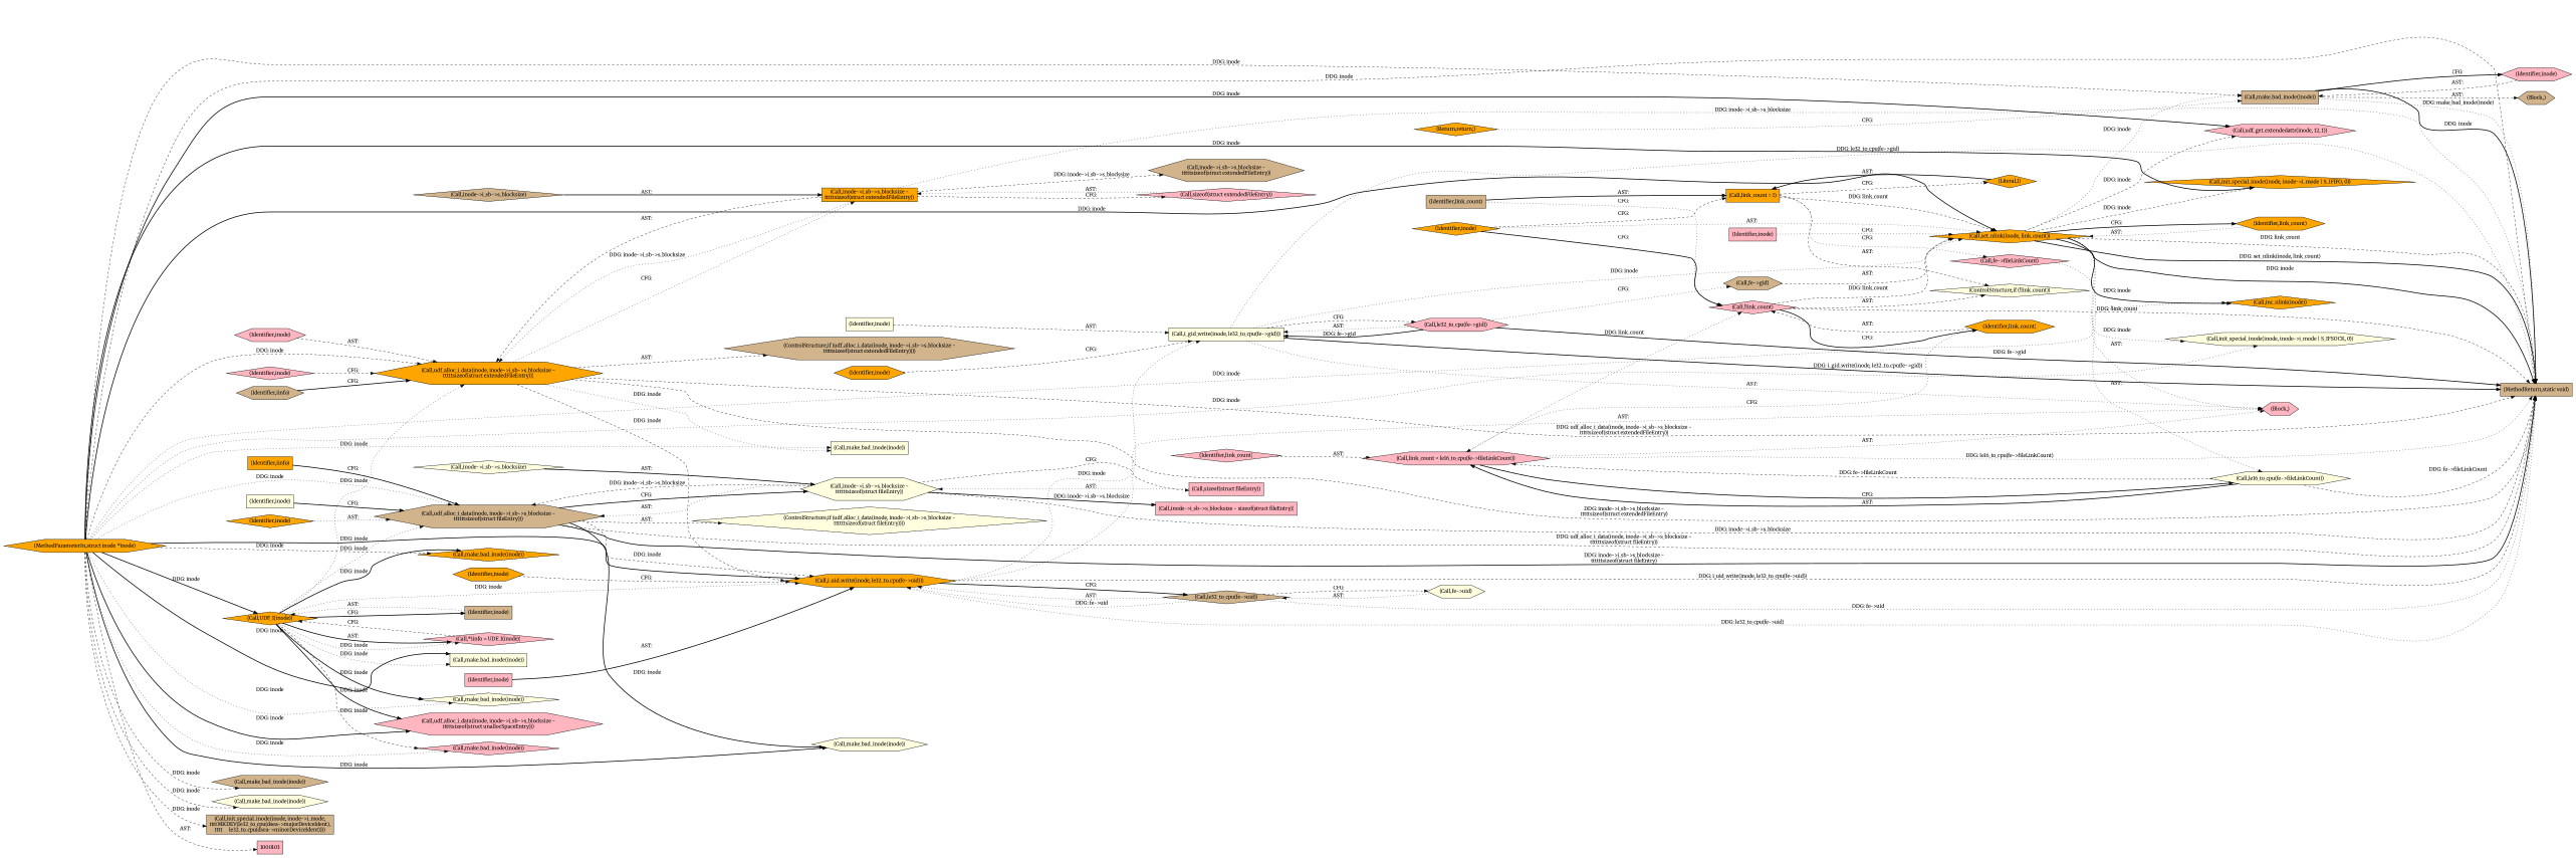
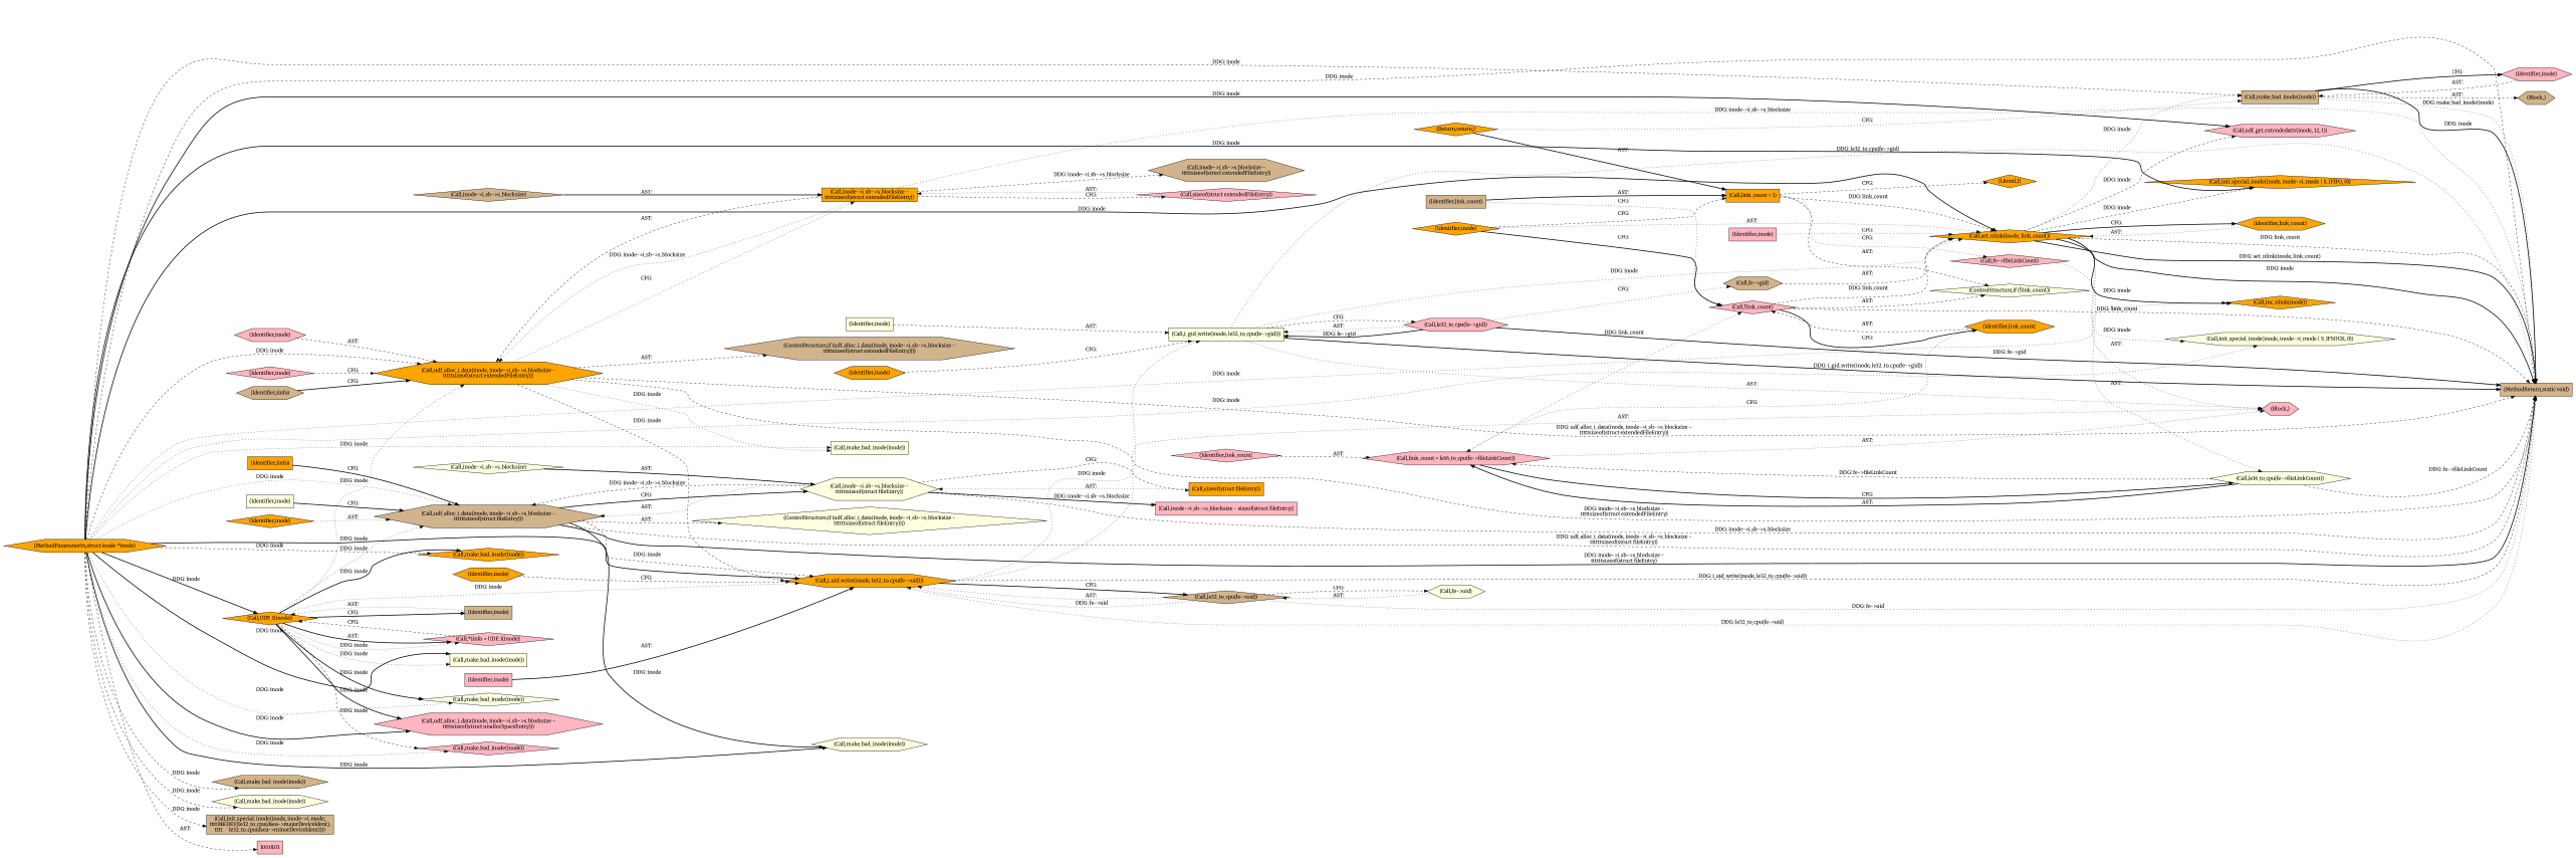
  digraph {
    fontname=Merriweather
    rankdir=LR
    node [fillcolor=lightpink fontname=Merriweather shape=hexagon style=filled]
    edge [fontname=Merriweather style=dashed]
    n1 [fillcolor=tan label="(Call,make_bad_inode(inode))" shape=box]
    n2 [fillcolor=tan label="(MethodReturn,static void)" shape=box]
    n3 [label="(Identifier,inode)"]
    n4 [fillcolor=tan label="(Block,)"]
    n5 [fillcolor=orange label="(Call,set_nlink(inode, link_count))" shape=diamond]
    n6 [fillcolor=orange label="(Identifier,link_count)"]
    n7 [fillcolor=lightyellow label="(Call,init_special_inode(inode, inode->i_mode | S_IFSOCK, 0))"]
    n8 [label="(Call,udf_get_extendedattr(inode, 12, 1))"]
    n9 [label="(Block,)"]
    n10 [fillcolor=orange label="(Call,init_special_inode(inode, inode->i_mode | S_IFIFO, 0))" shape=diamond]
    n11 [fillcolor=orange label="(Call,inc_nlink(inode))" shape=diamond]
    n12 [fillcolor=lightyellow label="(Call,i_gid_write(inode, le32_to_cpu(fe->gid)))" shape=box]
    n13 [label="(Call,le32_to_cpu(fe->gid))"]
    n14 [fillcolor=tan label="(Call,fe->gid)"]
    n15 [fillcolor=orange label="(Call,i_uid_write(inode, le32_to_cpu(fe->uid)))"]
    n16 [fillcolor=tan label="(Call,le32_to_cpu(fe->uid))" shape=diamond]
    n17 [fillcolor=lightyellow label="(Call,fe->uid)"]
    n18 [fillcolor=orange label="(Call,UDF_I(inode))" shape=diamond]
    n19 [fillcolor=orange label="(Call,udf_alloc_i_data(inode, inode->i_sb->s_blocksize -\n\t\t\t\t\tsizeof(struct extendedFileEntry)))"]
    n20 [fillcolor=tan label="(Call,udf_alloc_i_data(inode, inode->i_sb->s_blocksize -\n\t\t\t\t\t\tsizeof(struct fileEntry)))"]
    n21 [fillcolor=lightyellow label="(Call,make_bad_inode(inode))" shape=box]
    n22 [fillcolor=orange label="(Call,make_bad_inode(inode))" shape=diamond]
    n23 [label="(Call,udf_alloc_i_data(inode, inode->i_sb->s_blocksize -\n\t\t\t\t\tsizeof(struct unallocSpaceEntry)))"]
    n24 [label="(Call,*iinfo = UDF_I(inode))" shape=diamond]
    n25 [label="(Call,make_bad_inode(inode))" shape=diamond]
    n26 [fillcolor=lightyellow label="(Call,make_bad_inode(inode))" shape=diamond]
    n27 [fillcolor=tan label="(Identifier,inode)" shape=box]
    n28 [fillcolor=lightyellow label="(Call,make_bad_inode(inode))" shape=box]
    n29 [fillcolor=orange label="(Call,inode->i_sb->s_blocksize -\n\t\t\t\t\tsizeof(struct extendedFileEntry))" shape=box]
    n30 [fillcolor=tan label="(ControlStructure,if (udf_alloc_i_data(inode, inode->i_sb->s_blocksize -\n\t\t\t\t\tsizeof(struct extendedFileEntry))))"]
    n31 [fillcolor=lightyellow label="(Call,make_bad_inode(inode))"]
    n32 [fillcolor=lightyellow label="(Call,inode->i_sb->s_blocksize -\n\t\t\t\t\t\tsizeof(struct fileEntry))"]
    n33 [fillcolor=lightyellow label="(ControlStructure,if (udf_alloc_i_data(inode, inode->i_sb->s_blocksize -\n\t\t\t\t\t\tsizeof(struct fileEntry))))" shape=diamond]
    n34 [fillcolor=orange label="(MethodParameterIn,struct inode *inode)"]
    n35 [fillcolor=tan label="(Call,make_bad_inode(inode))"]
    n36 [fillcolor=lightyellow label="(Call,make_bad_inode(inode))"]
    n37 [fillcolor=tan label="(Call,init_special_inode(inode, inode->i_mode,\n\t\t\t\tMKDEV(le32_to_cpu(dsea->majorDeviceIdent),\n\t\t\t\t      le32_to_cpu(dsea->minorDeviceIdent))))" shape=box]
    1000103 [shape=box]
    n39 [fillcolor=tan label="(Call,inode->i_sb->s_blocksize -\n\t\t\t\t\tsizeof(struct extendedFileEntry))"]
    n40 [label="(Call,sizeof(struct extendedFileEntry))" shape=diamond]
    n41 [label="(Call,inode->i_sb->s_blocksize - sizeof(struct fileEntry))" shape=box]
-   n42 [label="(Call,sizeof(struct fileEntry))" shape=box]
+   n42 [fillcolor=orange label="(Call,sizeof(struct fileEntry))" shape=box]
    n43 [fillcolor=orange label="(Call,link_count = 1)" shape=box]
    n44 [fillcolor=lightyellow label="(ControlStructure,if (!link_count))" shape=diamond]
    n45 [fillcolor=orange label="(Literal,1)" shape=diamond]
    n46 [label="(Call,fe->fileLinkCount)" shape=diamond]
    n47 [label="(Call,!link_count)" shape=diamond]
    n48 [fillcolor=orange label="(Identifier,link_count)"]
    n49 [label="(Call,link_count = le16_to_cpu(fe->fileLinkCount))"]
    n50 [fillcolor=lightyellow label="(Call,le16_to_cpu(fe->fileLinkCount))"]
    n51 [fillcolor=lightyellow label="(Identifier,inode)" shape=box]
    n52 [label="(Identifier,inode)" shape=box]
    n53 [fillcolor=lightyellow label="(Call,inode->i_sb->s_blocksize)" shape=diamond]
    n54 [label="(Identifier,inode)" shape=diamond]
    n55 [fillcolor=orange label="(Identifier,inode)"]
    n56 [fillcolor=orange label="(Identifier,inode)" shape=diamond]
    n57 [fillcolor=tan label="(Call,inode->i_sb->s_blocksize)" shape=diamond]
    n58 [fillcolor=tan label="(Identifier,iinfo)"]
    n59 [label="(Identifier,link_count)" shape=diamond]
    n60 [fillcolor=orange label="(Identifier,iinfo)" shape=box]
    n61 [fillcolor=lightyellow label="(Identifier,inode)" shape=box]
    n62 [fillcolor=orange label="(Identifier,inode)"]
    n63 [fillcolor=orange label="(Identifier,inode)" shape=diamond]
    n64 [fillcolor=tan label="(Identifier,link_count)" shape=box]
    n65 [label="(Identifier,inode)"]
    n66 [label="(Identifier,inode)" shape=box]
    n67 [fillcolor=orange label="(Return,return;)" shape=diamond]
    n1 -> n2 [label="DDG: make_bad_inode(inode)" style=dotted]
    n1 -> n2 [label="DDG: inode" style=bold]
    n1 -> n3 [label="CFG: " style=bold]
    n1 -> n4 [label="AST: "]
    n3 -> n1 [label="AST: "]
    n5 -> n1 [label="DDG: inode" style=dotted]
    n5 -> n2 [label="DDG: set_nlink(inode, link_count)" style=bold]
    n5 -> n2 [label="DDG: inode" style=bold]
    n5 -> n2 [label="DDG: link_count"]
    n5 -> n6 [label="CFG: " style=bold]
    n5 -> n7 [label="DDG: inode" style=dotted]
    n5 -> n8 [label="DDG: inode"]
    n5 -> n9 [label="AST: " style=dotted]
    n5 -> n10 [label="DDG: inode"]
    n5 -> n11 [label="DDG: inode" style=bold]
    n6 -> n5 [label="AST: " style=dotted]
    n12 -> n2 [label="DDG: le32_to_cpu(fe->gid)" style=dotted]
    n12 -> n2 [label="DDG: i_gid_write(inode, le32_to_cpu(fe->gid))" style=bold]
    n12 -> n5 [label="DDG: inode" style=dotted]
    n12 -> n9 [label="AST: " style=dotted]
    n12 -> n13 [label="CFG: "]
    n13 -> n2 [label="DDG: fe->gid" style=bold]
    n13 -> n12 [label="AST: " style=dotted]
    n13 -> n12 [label="DDG: fe->gid" style=bold]
    n13 -> n14 [label="CFG: " style=dotted]
    n14 -> n5 [label="AST: "]
    n15 -> n2 [label="DDG: i_uid_write(inode, le32_to_cpu(fe->uid))"]
    n15 -> n2 [label="DDG: le32_to_cpu(fe->uid)" style=dotted]
    n15 -> n9 [label="AST: " style=dotted]
    n15 -> n12 [label="DDG: inode" style=dotted]
    n15 -> n16 [label="CFG: " style=bold]
    n16 -> n2 [label="DDG: fe->uid" style=dotted]
    n16 -> n15 [label="AST: " style=dotted]
    n16 -> n15 [label="DDG: fe->uid" style=dotted]
    n16 -> n17 [label="CFG: "]
    n17 -> n16 [label="AST: " style=dotted]
    n18 -> n15 [label="DDG: inode" style=dotted]
    n18 -> n19 [label="DDG: inode" style=dotted]
    n18 -> n20 [label="DDG: inode" style=dotted]
    n18 -> n21 [label="DDG: inode" style=dotted]
    n18 -> n22 [label="DDG: inode" style=bold]
    n18 -> n23 [label="DDG: inode" style=bold]
    n18 -> n24 [label="AST: " style=bold]
    n18 -> n24 [label="DDG: inode" style=dotted]
    n18 -> n25 [label="DDG: inode"]
    n18 -> n26 [label="DDG: inode" style=bold]
    n18 -> n27 [label="CFG: " style=bold]
    n19 -> n2 [label="DDG: udf_alloc_i_data(inode, inode->i_sb->s_blocksize -\n\t\t\t\t\tsizeof(struct extendedFileEntry))"]
    n19 -> n2 [label="DDG: inode->i_sb->s_blocksize -\n\t\t\t\t\tsizeof(struct extendedFileEntry)"]
    n19 -> n15 [label="DDG: inode"]
    n19 -> n28 [label="DDG: inode" style=dotted]
    n19 -> n29 [label="CFG: " style=dotted]
    n19 -> n30 [label="AST: "]
    n20 -> n2 [label="DDG: udf_alloc_i_data(inode, inode->i_sb->s_blocksize -\n\t\t\t\t\t\tsizeof(struct fileEntry))"]
    n20 -> n2 [label="DDG: inode->i_sb->s_blocksize -\n\t\t\t\t\t\tsizeof(struct fileEntry)" style=bold]
    n20 -> n15 [label="DDG: inode"]
    n20 -> n31 [label="DDG: inode" style=bold]
    n20 -> n32 [label="CFG: " style=bold]
    n20 -> n33 [label="AST: "]
    n24 -> n18 [label="CFG: "]
    n27 -> n18 [label="AST: " style=dotted]
    n29 -> n2 [label="DDG: inode->i_sb->s_blocksize" style=dotted]
    n29 -> n19 [label="AST: "]
    n29 -> n19 [label="DDG: inode->i_sb->s_blocksize" style=dotted]
    n29 -> n39 [label="DDG: inode->i_sb->s_blocksize"]
    n29 -> n40 [label="CFG: "]
    n32 -> n2 [label="DDG: inode->i_sb->s_blocksize"]
    n32 -> n20 [label="AST: " style=dotted]
    n32 -> n20 [label="DDG: inode->i_sb->s_blocksize"]
    n32 -> n41 [label="DDG: inode->i_sb->s_blocksize" style=bold]
    n32 -> n42 [label="CFG: "]
    n34 -> n1 [label="DDG: inode"]
    n34 -> n2 [label="DDG: inode"]
    n34 -> n5 [label="DDG: inode" style=bold]
    n34 -> n7 [label="DDG: inode" style=dotted]
    n34 -> n8 [label="DDG: inode" style=bold]
    n34 -> n10 [label="DDG: inode" style=bold]
    n34 -> n11 [label="DDG: inode" style=dotted]
    n34 -> n15 [label="DDG: inode" style=bold]
    n34 -> n18 [label="DDG: inode" style=bold]
    n34 -> n19 [label="DDG: inode"]
    n34 -> n20 [label="DDG: inode" style=dotted]
    n34 -> n21 [label="DDG: inode" style=bold]
    n34 -> n22 [label="DDG: inode"]
    n34 -> n23 [label="DDG: inode" style=bold]
    n34 -> n25 [label="DDG: inode" style=dotted]
    n34 -> n26 [label="DDG: inode" style=dotted]
    n34 -> n28 [label="DDG: inode" style=dotted]
    n34 -> n31 [label="DDG: inode" style=bold]
    n34 -> n35 [label="DDG: inode"]
    n34 -> n36 [label="DDG: inode"]
    n34 -> n37 [label="DDG: inode"]
    n34 -> 1000103 [label="AST: "]
    n40 -> n29 [label="AST: " style=dotted]
    n42 -> n32 [label="AST: " style=dotted]
    n43 -> n5 [label="DDG: link_count"]
    n43 -> n44 [label="AST: "]
    n43 -> n45 [label="CFG: "]
    n43 -> n46 [label="CFG: " style=dotted]
-   n45 -> n43 [label="AST: " style=bold]
+   n67 -> n43 [label="AST: " style=bold]
    n46 -> n50 [label="AST: " style=dotted]
    n47 -> n2 [label="DDG: !link_count"]
    n47 -> n5 [label="DDG: link_count"]
    n47 -> n44 [label="AST: "]
    n47 -> n48 [label="CFG: " style=bold]
    n48 -> n47 [label="AST: "]
    n48 -> n49 [label="CFG: " style=dotted]
-   n49 -> n2 [label="DDG: le16_to_cpu(fe->fileLinkCount)" style=dotted]
    n49 -> n9 [label="AST: " style=dotted]
    n49 -> n47 [label="DDG: link_count" style=dotted]
    n49 -> n50 [label="CFG: " style=bold]
    n50 -> n2 [label="DDG: fe->fileLinkCount"]
    n50 -> n49 [label="AST: " style=bold]
    n50 -> n49 [label="DDG: fe->fileLinkCount"]
    n51 -> n20 [label="CFG: " style=bold]
    n52 -> n5 [label="CFG: " style=dotted]
    n53 -> n32 [label="AST: " style=bold]
    n54 -> n19 [label="CFG: "]
    n55 -> n12 [label="CFG: "]
    n56 -> n20 [label="AST: " style=dotted]
    n57 -> n29 [label="AST: " style=bold]
    n58 -> n19 [label="CFG: " style=bold]
    n59 -> n49 [label="AST: "]
    n60 -> n20 [label="CFG: " style=bold]
    n61 -> n12 [label="AST: "]
    n62 -> n15 [label="CFG: "]
    n63 -> n5 [label="AST: " style=dotted]
    n63 -> n43 [label="CFG: "]
    n63 -> n47 [label="CFG: " style=bold]
    n64 -> n43 [label="AST: " style=bold]
    n64 -> n47 [label="CFG: " style=dotted]
    n65 -> n19 [label="AST: "]
    n66 -> n15 [label="AST: " style=bold]
    n67 -> n1 [label="CFG: " style=dotted]
  }
